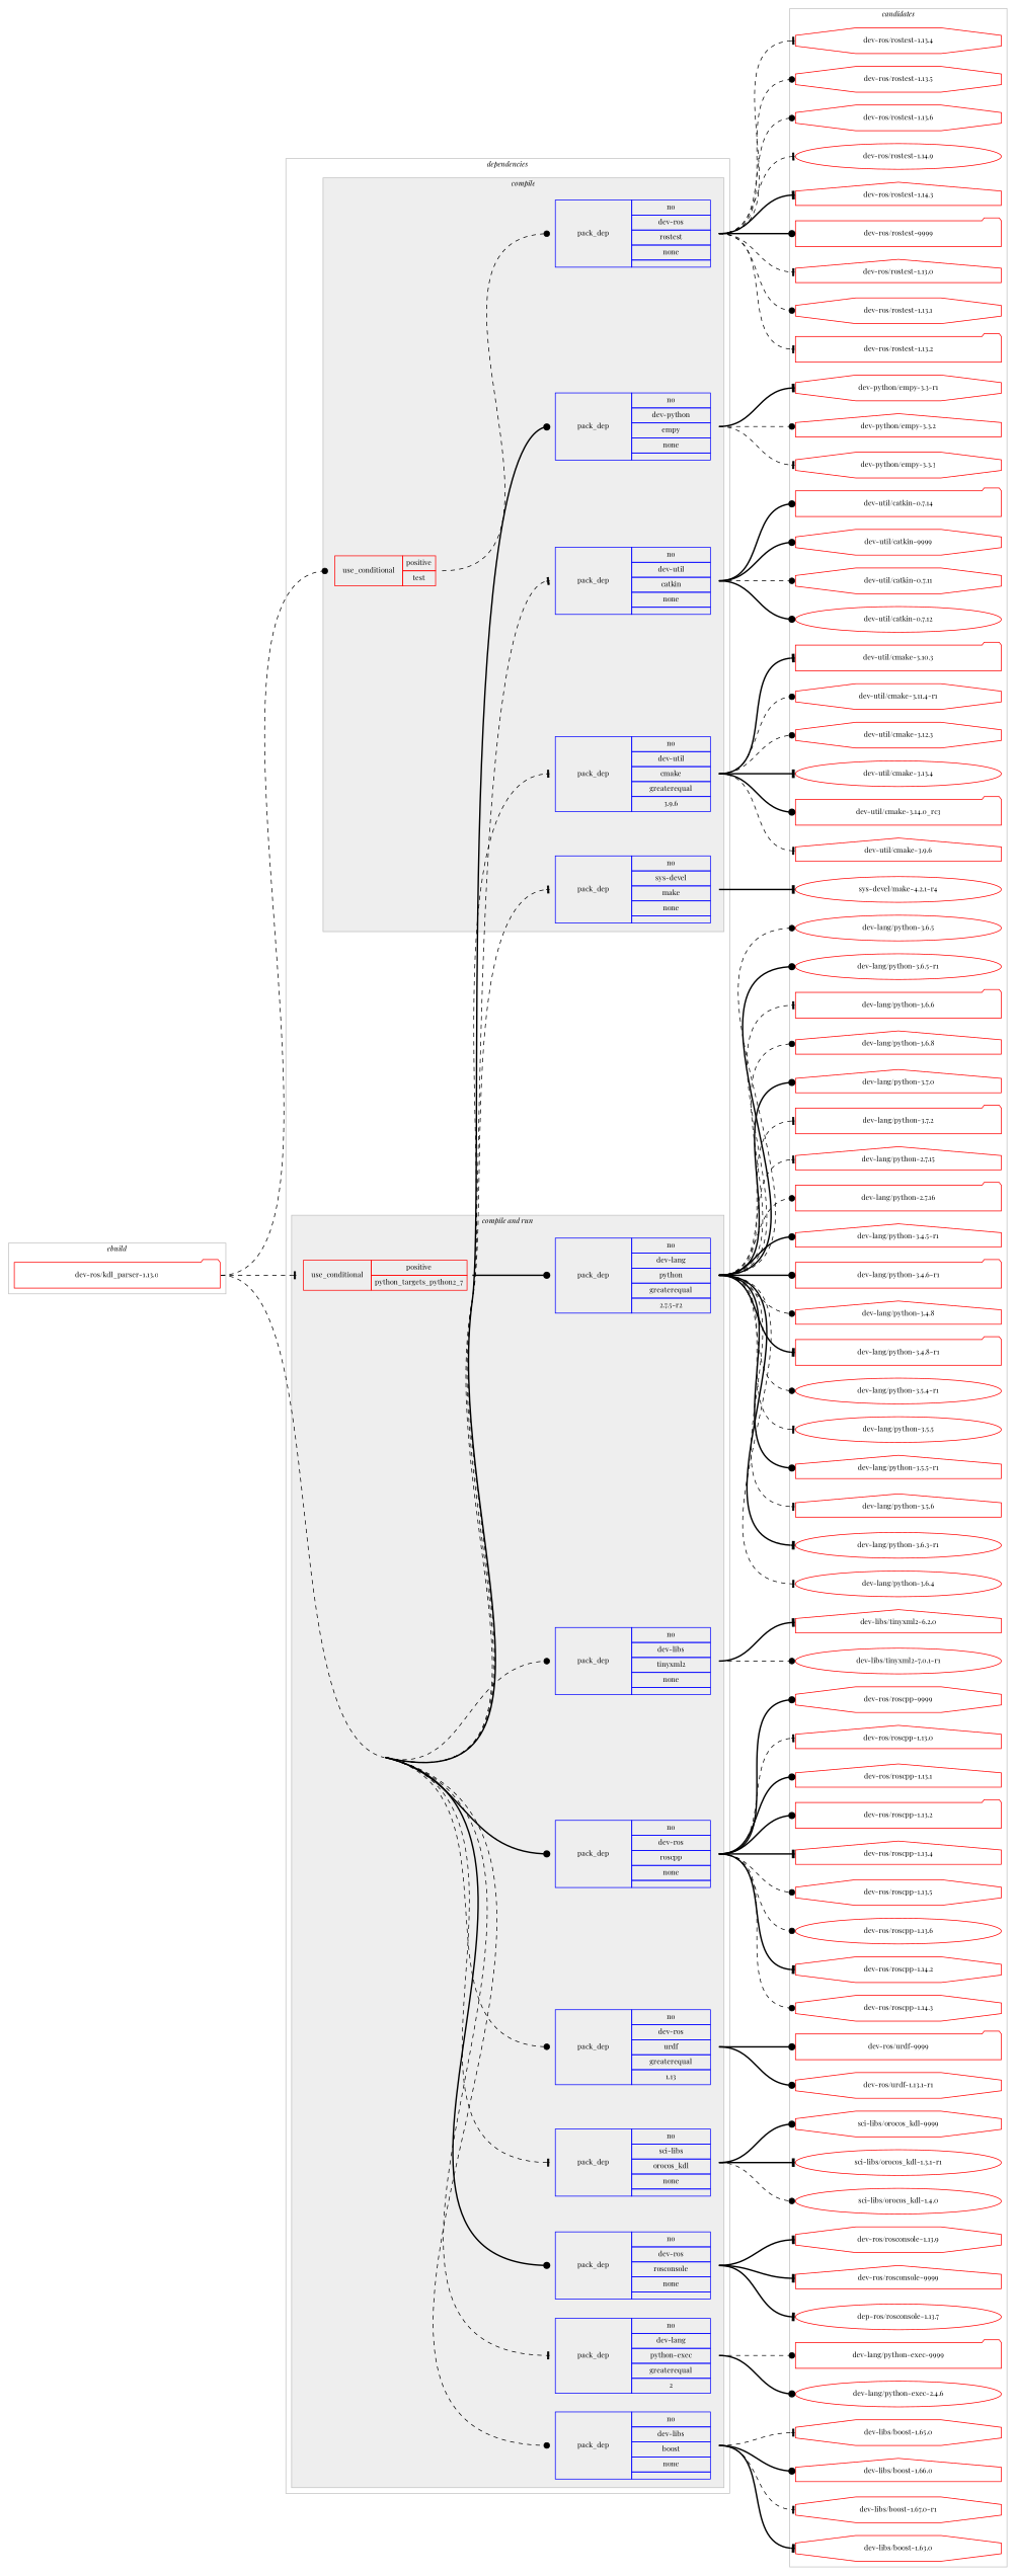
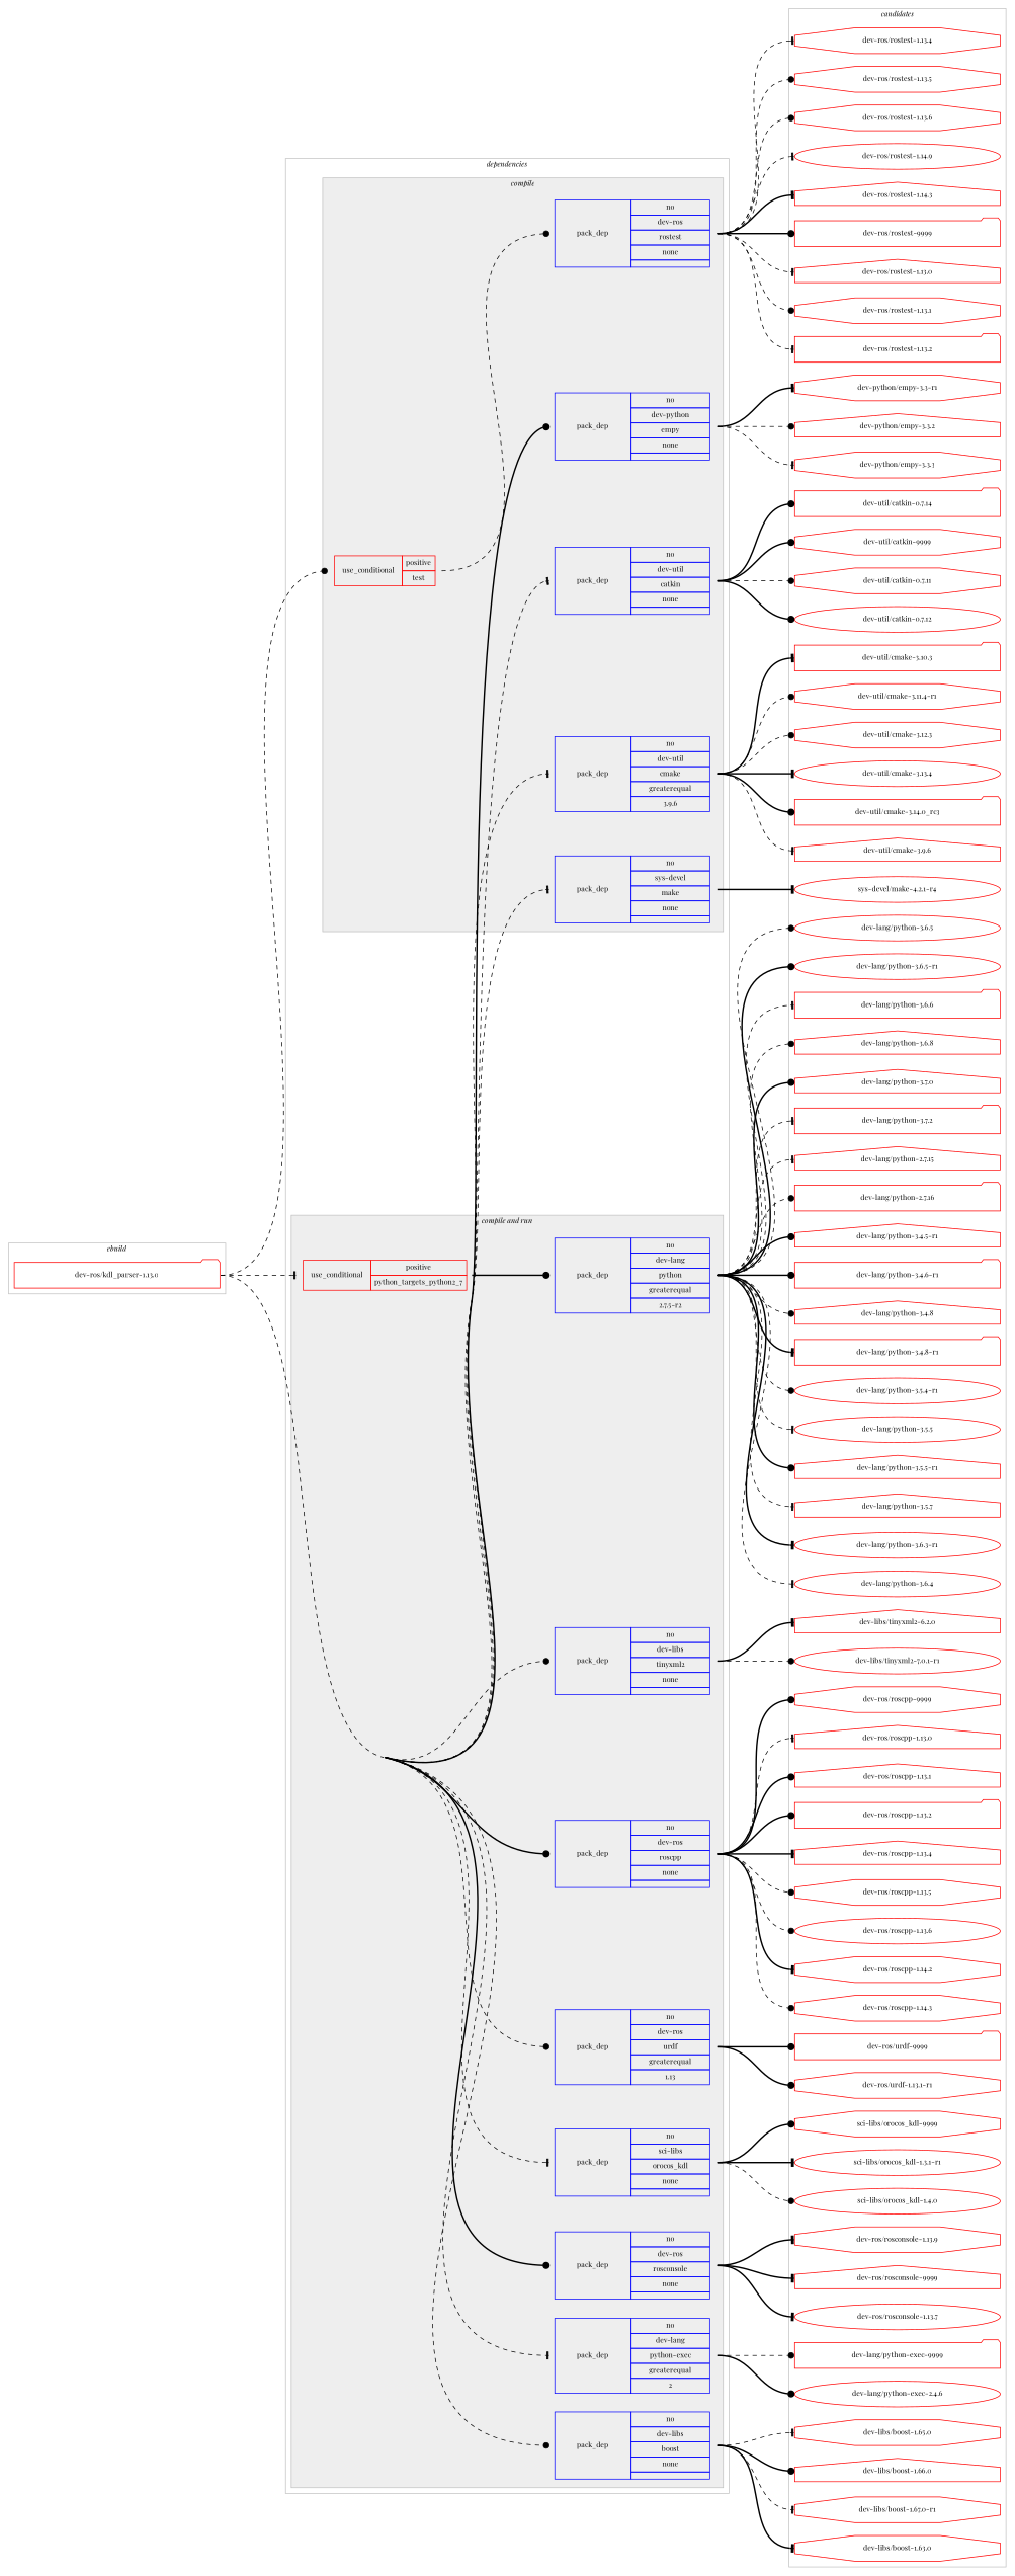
  digraph {
    compound=true
    concentrate=true
    fontname="Playfair Display"
    fontsize=10
    newrank=true
    rankdir=LR
    ranksep=1.5
    node [color=red fontname="Playfair Display" fontsize=10 shape=octagon]
    edge [arrowhead=dot fontname="Playfair Display" headport=w style=dashed tailport=e weight=100]
    n1 [label="dev-ros/kdl_parser-1.13.0" shape=folder width=4]
    n2 [color=blue label=<<TABLE BORDER="0" CELLBORDER="1" CELLSPACING="0" CELLPADDING="4" WIDTH="220"><TR><TD ROWSPAN="6" CELLPADDING="30">pack_dep</TD></TR><TR><TD WIDTH="110">no</TD></TR><TR><TD>dev-ros</TD></TR><TR><TD>rostest</TD></TR><TR><TD>none</TD></TR><TR><TD></TD></TR></TABLE>> shape=none]
    n3 [label=<<TABLE BORDER="0" CELLBORDER="1" CELLSPACING="0" CELLPADDING="4"><TR><TD ROWSPAN="3" CELLPADDING="10">use_conditional</TD></TR><TR><TD>positive</TD></TR><TR><TD>test</TD></TR></TABLE>> shape=none]
    n4 [color=blue label=<<TABLE BORDER="0" CELLBORDER="1" CELLSPACING="0" CELLPADDING="4" WIDTH="220"><TR><TD ROWSPAN="6" CELLPADDING="30">pack_dep</TD></TR><TR><TD WIDTH="110">no</TD></TR><TR><TD>dev-python</TD></TR><TR><TD>empy</TD></TR><TR><TD>none</TD></TR><TR><TD></TD></TR></TABLE>> shape=none]
    n5 [color=blue label=<<TABLE BORDER="0" CELLBORDER="1" CELLSPACING="0" CELLPADDING="4" WIDTH="220"><TR><TD ROWSPAN="6" CELLPADDING="30">pack_dep</TD></TR><TR><TD WIDTH="110">no</TD></TR><TR><TD>dev-util</TD></TR><TR><TD>catkin</TD></TR><TR><TD>none</TD></TR><TR><TD></TD></TR></TABLE>> shape=none]
    n6 [color=blue label=<<TABLE BORDER="0" CELLBORDER="1" CELLSPACING="0" CELLPADDING="4" WIDTH="220"><TR><TD ROWSPAN="6" CELLPADDING="30">pack_dep</TD></TR><TR><TD WIDTH="110">no</TD></TR><TR><TD>dev-util</TD></TR><TR><TD>cmake</TD></TR><TR><TD>greaterequal</TD></TR><TR><TD>3.9.6</TD></TR></TABLE>> shape=none]
    n7 [color=blue label=<<TABLE BORDER="0" CELLBORDER="1" CELLSPACING="0" CELLPADDING="4" WIDTH="220"><TR><TD ROWSPAN="6" CELLPADDING="30">pack_dep</TD></TR><TR><TD WIDTH="110">no</TD></TR><TR><TD>sys-devel</TD></TR><TR><TD>make</TD></TR><TR><TD>none</TD></TR><TR><TD></TD></TR></TABLE>> shape=none]
    n8 [color=blue label=<<TABLE BORDER="0" CELLBORDER="1" CELLSPACING="0" CELLPADDING="4" WIDTH="220"><TR><TD ROWSPAN="6" CELLPADDING="30">pack_dep</TD></TR><TR><TD WIDTH="110">no</TD></TR><TR><TD>dev-ros</TD></TR><TR><TD>rosconsole</TD></TR><TR><TD>none</TD></TR><TR><TD></TD></TR></TABLE>> shape=none]
    n9 [color=blue label=<<TABLE BORDER="0" CELLBORDER="1" CELLSPACING="0" CELLPADDING="4" WIDTH="220"><TR><TD ROWSPAN="6" CELLPADDING="30">pack_dep</TD></TR><TR><TD WIDTH="110">no</TD></TR><TR><TD>dev-lang</TD></TR><TR><TD>python</TD></TR><TR><TD>greaterequal</TD></TR><TR><TD>2.7.5-r2</TD></TR></TABLE>> shape=none]
    n10 [label=<<TABLE BORDER="0" CELLBORDER="1" CELLSPACING="0" CELLPADDING="4"><TR><TD ROWSPAN="3" CELLPADDING="10">use_conditional</TD></TR><TR><TD>positive</TD></TR><TR><TD>python_targets_python2_7</TD></TR></TABLE>> shape=none]
    n11 [color=blue label=<<TABLE BORDER="0" CELLBORDER="1" CELLSPACING="0" CELLPADDING="4" WIDTH="220"><TR><TD ROWSPAN="6" CELLPADDING="30">pack_dep</TD></TR><TR><TD WIDTH="110">no</TD></TR><TR><TD>dev-lang</TD></TR><TR><TD>python-exec</TD></TR><TR><TD>greaterequal</TD></TR><TR><TD>2</TD></TR></TABLE>> shape=none]
    n12 [color=blue label=<<TABLE BORDER="0" CELLBORDER="1" CELLSPACING="0" CELLPADDING="4" WIDTH="220"><TR><TD ROWSPAN="6" CELLPADDING="30">pack_dep</TD></TR><TR><TD WIDTH="110">no</TD></TR><TR><TD>dev-libs</TD></TR><TR><TD>boost</TD></TR><TR><TD>none</TD></TR><TR><TD></TD></TR></TABLE>> shape=none]
    n13 [color=blue label=<<TABLE BORDER="0" CELLBORDER="1" CELLSPACING="0" CELLPADDING="4" WIDTH="220"><TR><TD ROWSPAN="6" CELLPADDING="30">pack_dep</TD></TR><TR><TD WIDTH="110">no</TD></TR><TR><TD>dev-libs</TD></TR><TR><TD>tinyxml2</TD></TR><TR><TD>none</TD></TR><TR><TD></TD></TR></TABLE>> shape=none]
    n14 [color=blue label=<<TABLE BORDER="0" CELLBORDER="1" CELLSPACING="0" CELLPADDING="4" WIDTH="220"><TR><TD ROWSPAN="6" CELLPADDING="30">pack_dep</TD></TR><TR><TD WIDTH="110">no</TD></TR><TR><TD>dev-ros</TD></TR><TR><TD>roscpp</TD></TR><TR><TD>none</TD></TR><TR><TD></TD></TR></TABLE>> shape=none]
    n15 [color=blue label=<<TABLE BORDER="0" CELLBORDER="1" CELLSPACING="0" CELLPADDING="4" WIDTH="220"><TR><TD ROWSPAN="6" CELLPADDING="30">pack_dep</TD></TR><TR><TD WIDTH="110">no</TD></TR><TR><TD>dev-ros</TD></TR><TR><TD>urdf</TD></TR><TR><TD>greaterequal</TD></TR><TR><TD>1.13</TD></TR></TABLE>> shape=none]
    n16 [color=blue label=<<TABLE BORDER="0" CELLBORDER="1" CELLSPACING="0" CELLPADDING="4" WIDTH="220"><TR><TD ROWSPAN="6" CELLPADDING="30">pack_dep</TD></TR><TR><TD WIDTH="110">no</TD></TR><TR><TD>sci-libs</TD></TR><TR><TD>orocos_kdl</TD></TR><TR><TD>none</TD></TR><TR><TD></TD></TR></TABLE>> shape=none]
    n17 [label="dev-ros/rostest-1.13.0" shape=house width=4]
    n18 [label="dev-ros/rostest-1.13.1" width=4]
    n19 [label="dev-ros/rostest-1.13.2" shape=folder width=4]
    n20 [label="dev-ros/rostest-1.13.4" width=4]
    n21 [label="dev-ros/rostest-1.13.5" width=4]
    n22 [label="dev-ros/rostest-1.13.6" width=4]
    n23 [label="dev-ros/rostest-1.14.9" shape=ellipse width=4]
    n24 [label="dev-ros/rostest-1.14.3" shape=house width=4]
    n25 [label="dev-ros/rostest-9999" shape=folder width=4]
    n26 [label="dev-python/empy-3.3-r1" width=4]
    n27 [label="dev-python/empy-3.3.2" shape=house width=4]
    n28 [label="dev-python/empy-3.3.3" width=4]
    n29 [label="dev-util/catkin-0.7.11" width=4]
    n30 [label="dev-util/catkin-0.7.12" shape=ellipse width=4]
    n31 [label="dev-util/catkin-0.7.14" shape=folder width=4]
    n32 [label="dev-util/catkin-9999" width=4]
    n33 [label="dev-util/cmake-3.10.3" shape=folder width=4]
    n34 [label="dev-util/cmake-3.11.4-r1" width=4]
    n35 [label="dev-util/cmake-3.12.3" width=4]
    n36 [label="dev-util/cmake-3.13.4" shape=ellipse width=4]
    n37 [label="dev-util/cmake-3.14.0_rc3" shape=folder width=4]
    n38 [label="dev-util/cmake-3.9.6" shape=house width=4]
    n39 [label="sys-devel/make-4.2.1-r4" shape=ellipse width=4]
    n40 [label="dev-lang/python-2.7.15" shape=house width=4]
    n41 [label="dev-lang/python-2.7.16" shape=folder width=4]
    n42 [label="dev-lang/python-3.4.5-r1" shape=house width=4]
    n43 [label="dev-lang/python-3.4.6-r1" shape=folder width=4]
    n44 [label="dev-lang/python-3.4.8" shape=house width=4]
    n45 [label="dev-lang/python-3.4.8-r1" shape=folder width=4]
    n46 [label="dev-lang/python-3.5.4-r1" shape=ellipse width=4]
    n47 [label="dev-lang/python-3.5.5" shape=ellipse width=4]
    n48 [label="dev-lang/python-3.5.5-r1" shape=house width=4]
-   n49 [label="dev-lang/python-3.5.6" shape=house width=4]
+   n49 [label="dev-lang/python-3.5.7" shape=house width=4]
    n50 [label="dev-lang/python-3.6.3-r1" shape=ellipse width=4]
    n51 [label="dev-lang/python-3.6.4" shape=ellipse width=4]
    n52 [label="dev-lang/python-3.6.5" shape=ellipse width=4]
    n53 [label="dev-lang/python-3.6.5-r1" shape=ellipse width=4]
    n54 [label="dev-lang/python-3.6.6" shape=folder width=4]
    n55 [label="dev-lang/python-3.6.8" shape=house width=4]
    n56 [label="dev-lang/python-3.7.0" shape=house width=4]
    n57 [label="dev-lang/python-3.7.2" shape=folder width=4]
    n58 [label="dev-lang/python-exec-2.4.6" shape=ellipse width=4]
    n59 [label="dev-lang/python-exec-9999" shape=folder width=4]
    n60 [label="dev-libs/boost-1.63.0" width=4]
    n61 [label="dev-libs/boost-1.65.0" width=4]
    n62 [label="dev-libs/boost-1.66.0" shape=house width=4]
    n63 [label="dev-libs/boost-1.67.0-r1" width=4]
    n64 [label="dev-libs/tinyxml2-6.2.0" shape=house width=4]
    n65 [label="dev-libs/tinyxml2-7.0.1-r1" shape=ellipse width=4]
-   n66 [label="dep-ros/rosconsole-1.13.7" shape=ellipse width=4]
+   n66 [label="dev-ros/rosconsole-1.13.7" shape=ellipse width=4]
    n67 [label="dev-ros/rosconsole-1.13.9" width=4]
    n68 [label="dev-ros/rosconsole-9999" shape=house width=4]
    n69 [label="dev-ros/roscpp-1.13.0" shape=house width=4]
    n70 [label="dev-ros/roscpp-1.13.1" shape=house width=4]
    n71 [label="dev-ros/roscpp-1.13.2" shape=folder width=4]
    n72 [label="dev-ros/roscpp-1.13.4" shape=house width=4]
    n73 [label="dev-ros/roscpp-1.13.5" width=4]
    n74 [label="dev-ros/roscpp-1.13.6" shape=ellipse width=4]
    n75 [label="dev-ros/roscpp-1.14.2" width=4]
    n76 [label="dev-ros/roscpp-1.14.3" width=4]
    n77 [label="dev-ros/roscpp-9999" width=4]
    n78 [label="dev-ros/urdf-1.13.1-r1" width=4]
    n79 [label="dev-ros/urdf-9999" shape=folder width=4]
    n80 [label="sci-libs/orocos_kdl-1.3.1-r1" shape=ellipse width=4]
    n81 [label="sci-libs/orocos_kdl-1.4.0" shape=ellipse width=4]
    n82 [label="sci-libs/orocos_kdl-9999" width=4]
    subgraph cluster_1 {
      color=gray
      label=<<i>ebuild</i>>
      rank=same
      n1
    }
    subgraph cluster_2 {
      color=gray
      label=<<i>dependencies</i>>
      subgraph cluster_3 {
        color=gray
        fillcolor="#eeeeee"
        label=<<i>compile</i>>
        style=filled
        subgraph sub_4 {
          color=gray
          fillcolor="#eeeeee"
          label=<<i>compile</i>>
          style=filled
          n3
          subgraph sub_5 {
            color=gray
            fillcolor="#eeeeee"
            label=<<i>compile</i>>
            style=filled
            n2
          }
        }
        subgraph sub_6 {
          color=gray
          fillcolor="#eeeeee"
          label=<<i>compile</i>>
          style=filled
          n4
        }
        subgraph sub_7 {
          color=gray
          fillcolor="#eeeeee"
          label=<<i>compile</i>>
          style=filled
          n5
        }
        subgraph sub_8 {
          color=gray
          fillcolor="#eeeeee"
          label=<<i>compile</i>>
          style=filled
          n6
        }
        subgraph sub_9 {
          color=gray
          fillcolor="#eeeeee"
          label=<<i>compile</i>>
          style=filled
          n7
        }
      }
      subgraph cluster_10 {
        color=gray
        fillcolor="#eeeeee"
        label=<<i>compile and run</i>>
        style=filled
        subgraph sub_11 {
          color=gray
          fillcolor="#eeeeee"
          label=<<i>compile and run</i>>
          style=filled
          n8
        }
        subgraph sub_12 {
          color=gray
          fillcolor="#eeeeee"
          label=<<i>compile and run</i>>
          style=filled
          n10
          subgraph sub_13 {
            color=gray
            fillcolor="#eeeeee"
            label=<<i>compile and run</i>>
            style=filled
            n9
          }
        }
        subgraph sub_14 {
          color=gray
          fillcolor="#eeeeee"
          label=<<i>compile and run</i>>
          style=filled
          n11
        }
        subgraph sub_15 {
          color=gray
          fillcolor="#eeeeee"
          label=<<i>compile and run</i>>
          style=filled
          n12
        }
        subgraph sub_16 {
          color=gray
          fillcolor="#eeeeee"
          label=<<i>compile and run</i>>
          style=filled
          n13
        }
        subgraph sub_17 {
          color=gray
          fillcolor="#eeeeee"
          label=<<i>compile and run</i>>
          style=filled
          n14
        }
        subgraph sub_18 {
          color=gray
          fillcolor="#eeeeee"
          label=<<i>compile and run</i>>
          style=filled
          n15
        }
        subgraph sub_19 {
          color=gray
          fillcolor="#eeeeee"
          label=<<i>compile and run</i>>
          style=filled
          n16
        }
      }
      subgraph cluster_20 {
        color=gray
        fillcolor="#eeeeee"
        label=<<i>run</i>>
        style=filled
      }
    }
    subgraph cluster_21 {
      color=gray
      label=<<i>candidates</i>>
      rank=same
      subgraph sub_22 {
        color=black
        label=<<i>candidates</i>>
        nodesep=1
        rank=same
        n17
        n18
        n19
        n20
        n21
        n22
        n23
        n24
        n25
      }
      subgraph sub_23 {
        color=black
        label=<<i>candidates</i>>
        nodesep=1
        rank=same
        n26
        n27
        n28
      }
      subgraph sub_24 {
        color=black
        label=<<i>candidates</i>>
        nodesep=1
        rank=same
        n29
        n30
        n31
        n32
      }
      subgraph sub_25 {
        color=black
        label=<<i>candidates</i>>
        nodesep=1
        rank=same
        n33
        n34
        n35
        n36
        n37
        n38
      }
      subgraph sub_26 {
        color=black
        label=<<i>candidates</i>>
        nodesep=1
        rank=same
        n39
      }
      subgraph sub_27 {
        color=black
        label=<<i>candidates</i>>
        nodesep=1
        rank=same
        n40
        n41
        n42
        n43
        n44
        n45
        n46
        n47
        n48
        n49
        n50
        n51
        n52
        n53
        n54
        n55
        n56
        n57
      }
      subgraph sub_28 {
        color=black
        label=<<i>candidates</i>>
        nodesep=1
        rank=same
        n58
        n59
      }
      subgraph sub_29 {
        color=black
        label=<<i>candidates</i>>
        nodesep=1
        rank=same
        n60
        n61
        n62
        n63
      }
      subgraph sub_30 {
        color=black
        label=<<i>candidates</i>>
        nodesep=1
        rank=same
        n64
        n65
      }
      subgraph sub_31 {
        color=black
        label=<<i>candidates</i>>
        nodesep=1
        rank=same
        n66
        n67
        n68
      }
      subgraph sub_32 {
        color=black
        label=<<i>candidates</i>>
        nodesep=1
        rank=same
        n69
        n70
        n71
        n72
        n73
        n74
        n75
        n76
        n77
      }
      subgraph sub_33 {
        color=black
        label=<<i>candidates</i>>
        nodesep=1
        rank=same
        n78
        n79
      }
      subgraph sub_34 {
        color=black
        label=<<i>candidates</i>>
        nodesep=1
        rank=same
        n80
        n81
        n82
      }
    }
    n1 -> n3 [weight=20]
    n1 -> n4 [style=bold weight=20]
    n1 -> n5 [arrowhead=tee weight=20]
    n1 -> n6 [arrowhead=tee weight=20]
    n1 -> n7 [arrowhead=tee weight=20]
    n1 -> n8 [style=bold weight=20]
    n1 -> n10 [arrowhead=tee weight=20]
    n1 -> n11 [arrowhead=tee weight=20]
    n1 -> n12 [weight=20]
    n1 -> n13 [weight=20]
    n1 -> n14 [style=bold weight=20]
    n1 -> n15 [weight=20]
    n1 -> n16 [arrowhead=tee weight=20]
    n2 -> n17 [arrowhead=tee]
    n2 -> n18
    n2 -> n19 [arrowhead=tee]
    n2 -> n20 [arrowhead=tee]
    n2 -> n21
    n2 -> n22
    n2 -> n23 [arrowhead=tee]
    n2 -> n24 [arrowhead=tee style=bold]
    n2 -> n25 [style=bold]
    n3 -> n2 [weight=20]
    n4 -> n26 [arrowhead=tee style=bold]
    n4 -> n27
    n4 -> n28 [arrowhead=tee]
    n5 -> n29
    n5 -> n30 [style=bold]
    n5 -> n31 [style=bold]
    n5 -> n32 [style=bold]
    n6 -> n33 [arrowhead=tee style=bold]
    n6 -> n34
    n6 -> n35
    n6 -> n36 [arrowhead=tee style=bold]
    n6 -> n37 [style=bold]
    n6 -> n38 [arrowhead=tee]
    n7 -> n39 [arrowhead=tee style=bold]
    n8 -> n66 [arrowhead=tee style=bold]
    n8 -> n67 [arrowhead=tee style=bold]
    n8 -> n68 [arrowhead=tee style=bold]
    n9 -> n40 [arrowhead=tee]
    n9 -> n41
    n9 -> n42 [style=bold]
    n9 -> n43 [style=bold]
    n9 -> n44
    n9 -> n45 [arrowhead=tee style=bold]
    n9 -> n46
    n9 -> n47 [arrowhead=tee]
    n9 -> n48 [style=bold]
    n9 -> n49 [arrowhead=tee]
    n9 -> n50 [arrowhead=tee style=bold]
    n9 -> n51 [arrowhead=tee]
    n9 -> n52
    n9 -> n53 [style=bold]
    n9 -> n54 [arrowhead=tee]
    n9 -> n55
    n9 -> n56 [style=bold]
    n9 -> n57 [arrowhead=tee]
    n10 -> n9 [style=bold weight=20]
    n11 -> n58 [style=bold]
    n11 -> n59
    n12 -> n60 [arrowhead=tee style=bold]
    n12 -> n61 [arrowhead=tee]
    n12 -> n62 [style=bold]
    n12 -> n63 [arrowhead=tee]
    n13 -> n64 [arrowhead=tee style=bold]
    n13 -> n65
    n14 -> n69 [arrowhead=tee]
    n14 -> n70 [style=bold]
    n14 -> n71 [style=bold]
    n14 -> n72 [arrowhead=tee style=bold]
    n14 -> n73
    n14 -> n74
    n14 -> n75 [arrowhead=tee style=bold]
    n14 -> n76
    n14 -> n77 [style=bold]
    n15 -> n78 [style=bold]
    n15 -> n79 [style=bold]
    n16 -> n80 [arrowhead=tee style=bold]
    n16 -> n81
    n16 -> n82 [style=bold]
  }
